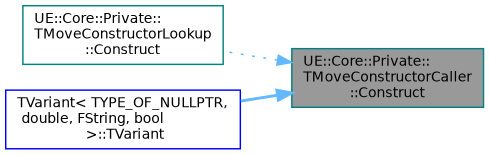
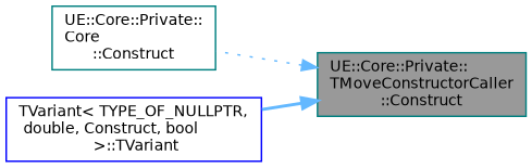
  digraph {
    rankdir=RL
    node [color=teal fillcolor=white fontname=Helvetica fontsize=10 shape=box style=filled]
    edge [color=steelblue1 dir=back fontname=Helvetica fontsize=10 labelfontname=Helvetica labelfontsize=10]
    n1 [fillcolor=grey60 fontcolor=black height=0.2 label="UE::Core::Private::\lTMoveConstructorCaller\l::Construct" width=0.4]
-   n2 [height=0.2 label="UE::Core::Private::\lTMoveConstructorLookup\l::Construct" width=0.4]
-   n3 [color=blue height=0.2 label="TVariant\< TYPE_OF_NULLPTR,\l double, FString, bool\l \>::TVariant" width=0.4]
+   n2 [height=0.2 label="UE::Core::Private::\lCore\l::Construct" width=0.4]
+   n3 [color=blue height=0.2 label="TVariant\< TYPE_OF_NULLPTR,\l double, Construct, bool\l \>::TVariant" width=0.4]
    n1 -> n2 [style=dotted]
    n1 -> n3 [style=bold]
  }
